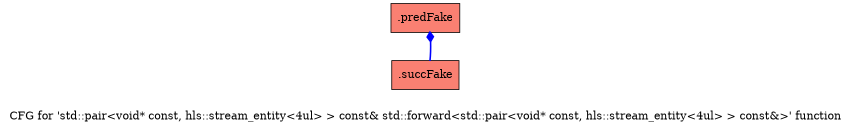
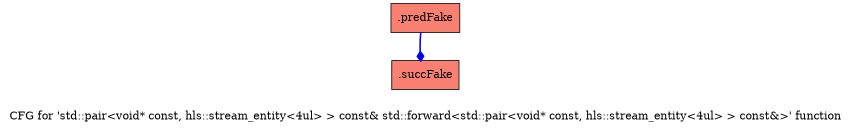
  digraph {
    label="CFG for 'std::pair\<void* const, hls::stream_entity\<4ul\> \> const& std::forward\<std::pair\<void* const, hls::stream_entity\<4ul\> \> const&\>' function"
    node [shape=record style=filled fillcolor=salmon]
    n1 [label="{.predFake}"]
    n2 [filename="/mnt/xilinx/Vitis_HLS/2021.2/tps/lnx64/gcc-6.2.0/lib/gcc/x86_64-pc-linux-gnu/6.2.0/../../../../include/c++/6.2.0/bits/move.h" label="{.succFake}" linenumber=77]
-   n2 -> n1 [execusionnum=1 filename="/mnt/xilinx/Vitis_HLS/2021.2/tps/lnx64/gcc-6.2.0/lib/gcc/x86_64-pc-linux-gnu/6.2.0/../../../../include/c++/6.2.0/bits/move.h" color=blue style=bold arrowhead=diamond]
+   n1 -> n2 [execusionnum=1 filename="/mnt/xilinx/Vitis_HLS/2021.2/tps/lnx64/gcc-6.2.0/lib/gcc/x86_64-pc-linux-gnu/6.2.0/../../../../include/c++/6.2.0/bits/move.h" color=blue style=bold arrowhead=diamond]
  }
